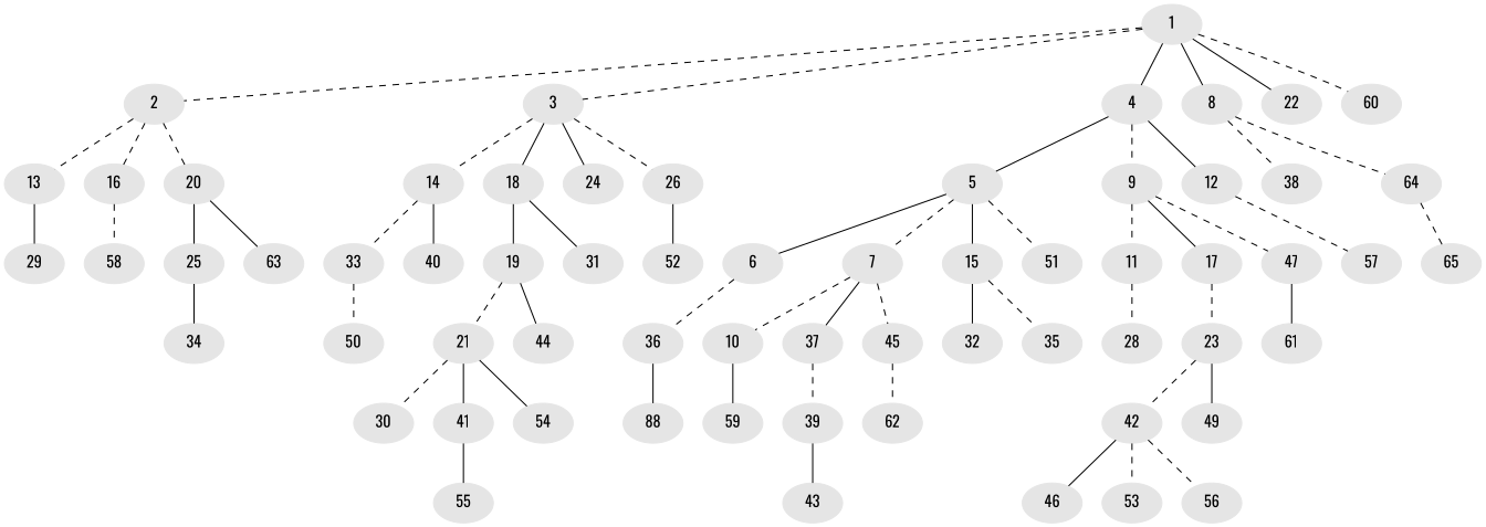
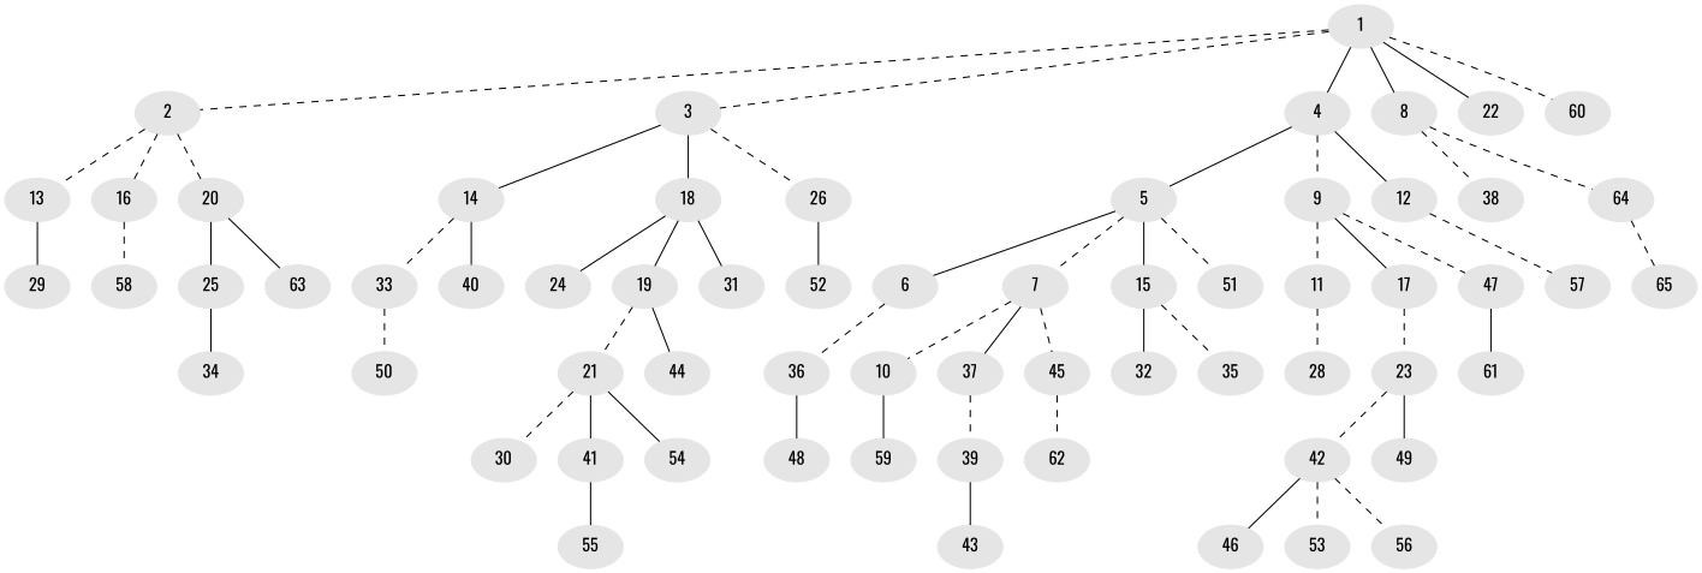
  graph {
    fontname=Oswald
    node [color=gray90 fontname=Oswald style=filled]
    edge [fontname=Oswald style=dashed weight=1.0]
    1
    2
    3
    4
    8
    22
    60
    13
    16
    20
    14
    18
    24
    26
    5
    9
    12
    38
    64
    29
    58
    25
    63
    33
    40
    19
    31
    52
    6
    7
    15
    51
    11
    17
    47
    57
    36
    10
    37
    45
    32
    35
-   48 [label=88]
+   48
    59
    39
    62
    65
    28
    23
    61
    50
    42
    49
    21
    44
    30
    41
    54
    34
    55
    46
    53
    56
    43
    1 -- 2
    1 -- 3
    1 -- 4 [style=solid]
    1 -- 8 [style=solid]
    1 -- 22 [style=solid]
    1 -- 60
    2 -- 13
    2 -- 16
    2 -- 20
-   3 -- 14
+   3 -- 14 [style=solid]
    3 -- 18 [style=solid weight=2.0]
-   3 -- 24 [style=solid]
+   18 -- 24 [style=solid]
    3 -- 26
    4 -- 5 [style=solid]
    4 -- 9
    4 -- 12 [style=solid]
    8 -- 38
    8 -- 64
    13 -- 29 [style=solid]
    16 -- 58
    20 -- 25 [style=solid]
    20 -- 63 [style=solid]
    14 -- 33
    14 -- 40 [style=solid]
    18 -- 19 [style=solid]
    18 -- 31 [style=solid]
    26 -- 52 [style=solid]
    5 -- 6 [style=solid]
    5 -- 7
    5 -- 15 [style=solid]
    5 -- 51
    9 -- 11 [weight=2.0]
    9 -- 17 [style=solid]
    9 -- 47
    12 -- 57
    64 -- 65
    25 -- 34 [style=solid]
    33 -- 50
    19 -- 21
    19 -- 44 [style=solid]
    6 -- 36 [weight=3.0]
    7 -- 10
    7 -- 37 [style=solid]
    7 -- 45
    15 -- 32 [style=solid]
    15 -- 35
    11 -- 28
    17 -- 23
    47 -- 61 [style=solid]
    36 -- 48 [style=solid]
    10 -- 59 [style=solid]
    37 -- 39 [weight=2.0]
    45 -- 62
    39 -- 43 [style=solid]
    23 -- 42
    23 -- 49 [style=solid weight=2.0]
    42 -- 46 [style=solid]
    42 -- 53
    42 -- 56
    21 -- 30
    21 -- 41 [style=solid]
    21 -- 54 [style=solid]
    41 -- 55 [style=solid]
  }
